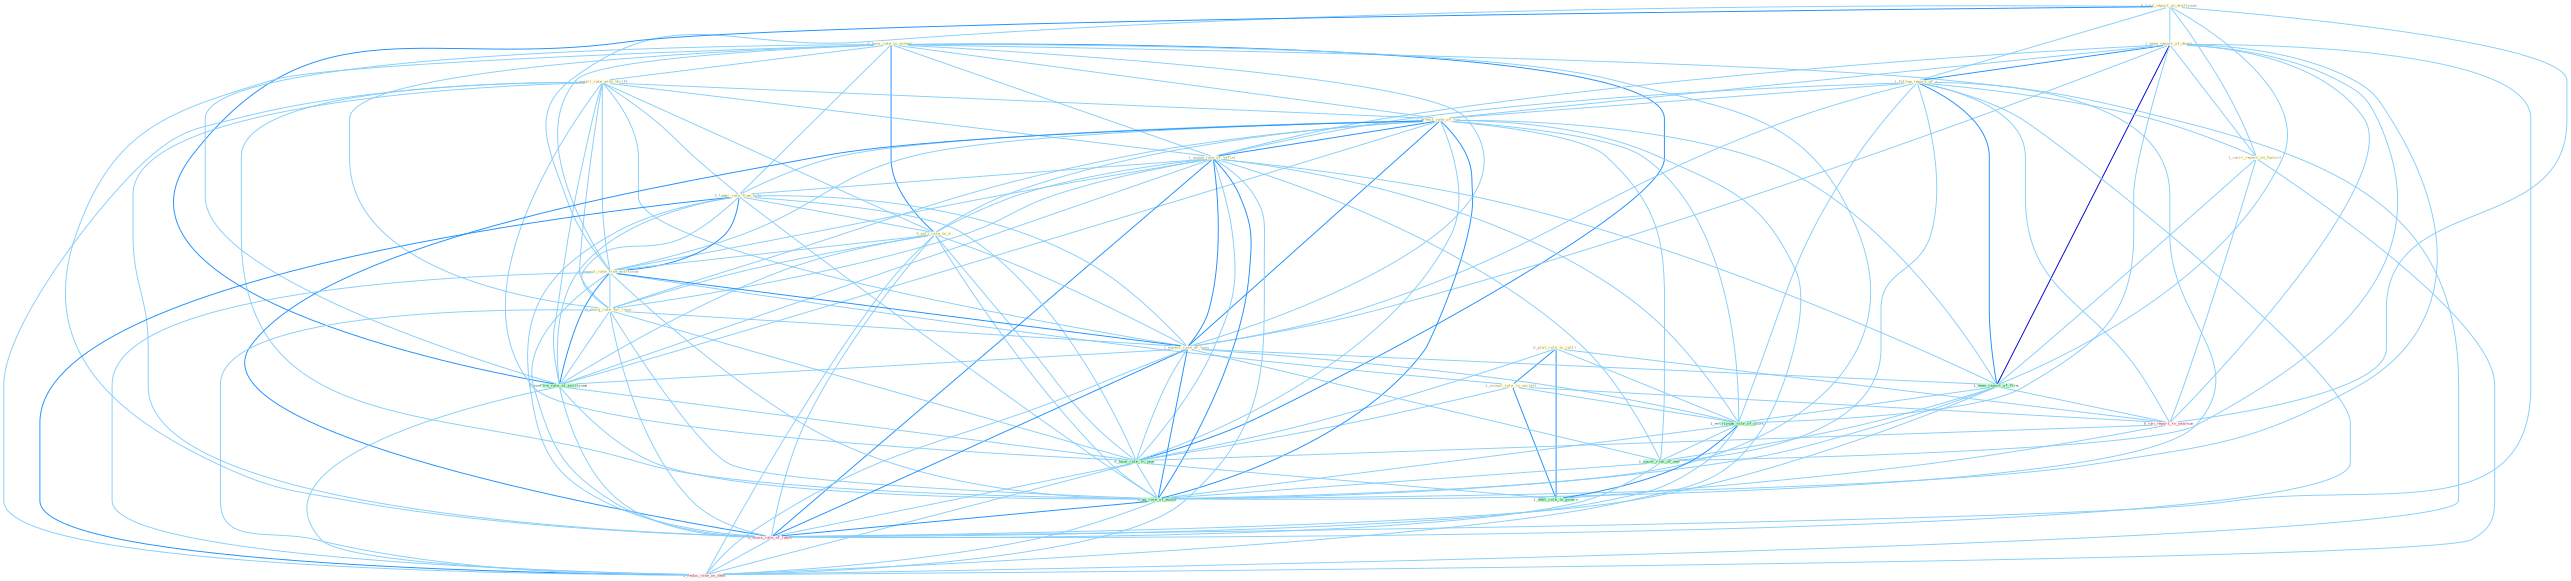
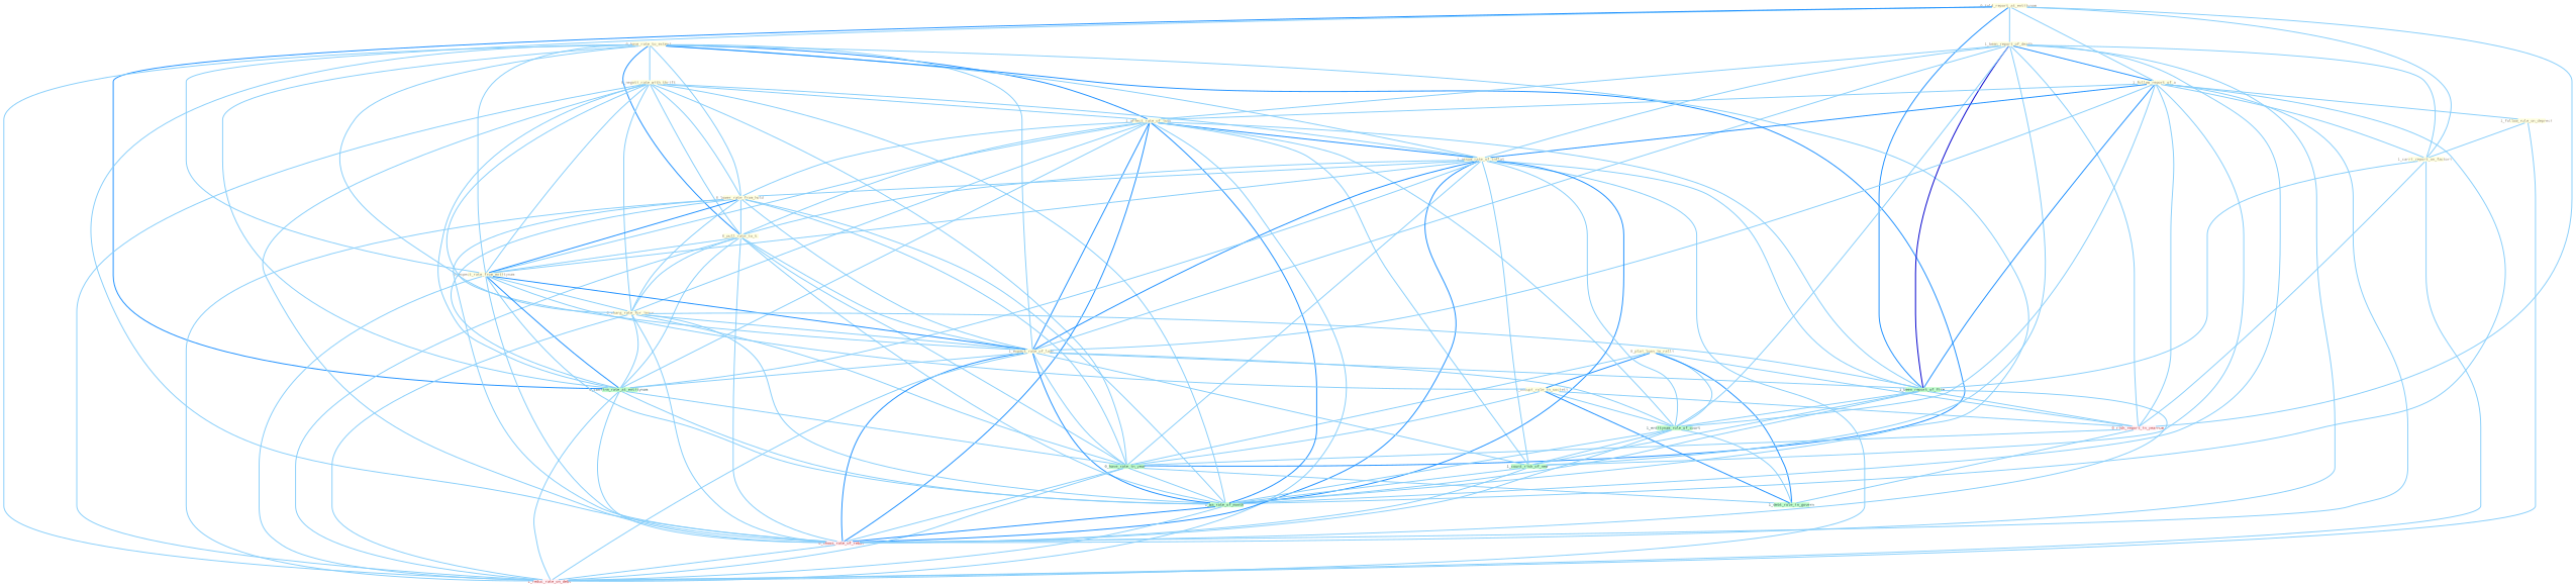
  graph {
    fontname="Source Code Pro"
    node [color="#ffffe0" fixedsize=true fontcolor="#8b7d6b" fontname="Source Code Pro" fontsize=4 shape=polygon style=filled]
    edge [color="#87cefa" fontname="Source Code Pro" w=1]
    "0_told_report_at_entitynam " [height=.06 width=.5]
    "0_have_rate_to_extent " [height=.06 width=.5]
-   "0_plai_role_in_ralli " [height=.06 width=.5]
+   "0_plai_role_in_ralli " [height=.06 width=.5 label="0_plai_loan_in_ralli"]
    "0_negoti_rate_with_thrift " [height=.06 width=.5]
    "1_occupi_role_in_societi " [height=.06 width=.5]
    "1_been_report_of_death " [height=.06 width=.5]
    "1_follow_report_of_a " [height=.06 width=.5]
    "1_affect_rate_of_issu " [height=.06 width=.5]
    "1_assum_rate_of_inflat " [height=.06 width=.5]
+   "1_follow_rule_on_depreci " [height=.06 width=.5]
    "0_lower_rate_from_hold " [height=.06 width=.5]
    "1_carri_report_on_factori " [height=.06 width=.5]
    "0_pull_rate_to_% " [height=.06 width=.5]
    "0_expect_rate_from_entitynam " [height=.06 width=.5]
    "0_charg_rate_for_insur " [height=.06 width=.5]
    "1_expect_rate_of_loan " [height=.06 width=.5]
-   "0_ran_report_in_yearnum " [color="#fff0f5" fontcolor="#b22222" height=.06 width=.5]
+   "0_ran_report_in_yearnum " [color="#fff0f5" fontcolor="#b22222" height=.06 width=.5 label="0_risk_report_in_yearnum"]
    "0_choos_rate_of_rebat " [color="#fff0f5" fontcolor="#b22222" height=.06 width=.5]
    "1_reduc_rate_on_debt " [color="#fff0f5" fontcolor="#b22222" height=.06 width=.5]
    "1_been_report_of_firm " [color="#BDFCC9" fontcolor="#2f4f4f" height=.06 width=.5]
    "0_confirm_rate_at_entitynam " [color="#BDFCC9" fontcolor="#2f4f4f" height=.06 width=.5]
    "0_have_rate_in_year " [color="#BDFCC9" fontcolor="#2f4f4f" height=.06 width=.5]
    "1_wa_rate_of_month " [color="#BDFCC9" fontcolor="#2f4f4f" height=.06 width=.5]
    "1_entitynam_role_of_court " [color="#BDFCC9" fontcolor="#2f4f4f" height=.06 width=.5]
    n25 [color="#BDFCC9" fontcolor="#2f4f4f" height=.06 label="1_debt_role_in_govern" width=.5]
    "1_count_risk_of_new " [color="#BDFCC9" fontcolor="#2f4f4f" height=.06 width=.5]
    subgraph sub_1 {
      "0_told_report_at_entitynam "
      "0_have_rate_to_extent "
      "0_plai_role_in_ralli "
      "0_negoti_rate_with_thrift "
      "1_occupi_role_in_societi "
      "1_been_report_of_death "
      "1_follow_report_of_a "
      "1_affect_rate_of_issu "
      "1_assum_rate_of_inflat "
+     "1_follow_rule_on_depreci "
      "0_lower_rate_from_hold "
      "1_carri_report_on_factori "
      "0_pull_rate_to_% "
      "0_expect_rate_from_entitynam "
      "0_charg_rate_for_insur "
      "1_expect_rate_of_loan "
    }
    subgraph sub_2 {
      "0_ran_report_in_yearnum "
      "0_choos_rate_of_rebat "
      "1_reduc_rate_on_debt "
    }
    "0_told_report_at_entitynam " -- "1_been_report_of_death "
    "0_told_report_at_entitynam " -- "1_follow_report_of_a "
    "0_told_report_at_entitynam " -- "1_carri_report_on_factori "
    "0_told_report_at_entitynam " -- "0_expect_rate_from_entitynam "
    "0_told_report_at_entitynam " -- "0_ran_report_in_yearnum "
-   "0_told_report_at_entitynam " -- "1_been_report_of_firm "
+   "0_told_report_at_entitynam " -- "1_been_report_of_firm " [color="#1e90ff"]
    "0_told_report_at_entitynam " -- "0_confirm_rate_at_entitynam " [color="#1e90ff" w=2]
    "0_have_rate_to_extent " -- "0_negoti_rate_with_thrift "
-   "0_have_rate_to_extent " -- "1_affect_rate_of_issu "
+   "0_have_rate_to_extent " -- "1_affect_rate_of_issu " [color="#1e90ff"]
    "0_have_rate_to_extent " -- "1_assum_rate_of_inflat "
    "0_have_rate_to_extent " -- "0_lower_rate_from_hold "
    "0_have_rate_to_extent " -- "0_pull_rate_to_% " [color="#1e90ff" w=2]
    "0_have_rate_to_extent " -- "0_expect_rate_from_entitynam "
    "0_have_rate_to_extent " -- "0_charg_rate_for_insur "
    "0_have_rate_to_extent " -- "1_expect_rate_of_loan "
    "0_have_rate_to_extent " -- "0_choos_rate_of_rebat "
    "0_have_rate_to_extent " -- "1_reduc_rate_on_debt "
    "0_have_rate_to_extent " -- "0_confirm_rate_at_entitynam "
    "0_have_rate_to_extent " -- "0_have_rate_in_year " [color="#1e90ff" w=2]
    "0_have_rate_to_extent " -- "1_wa_rate_of_month "
    "0_plai_role_in_ralli " -- "1_occupi_role_in_societi " [color="#1e90ff" w=2]
    "0_plai_role_in_ralli " -- "0_ran_report_in_yearnum "
    "0_plai_role_in_ralli " -- "0_have_rate_in_year "
    "0_plai_role_in_ralli " -- "1_entitynam_role_of_court "
    "0_plai_role_in_ralli " -- n25 [color="#1e90ff" w=2]
    "0_negoti_rate_with_thrift " -- "1_affect_rate_of_issu "
    "0_negoti_rate_with_thrift " -- "1_assum_rate_of_inflat "
    "0_negoti_rate_with_thrift " -- "0_lower_rate_from_hold "
    "0_negoti_rate_with_thrift " -- "0_pull_rate_to_% "
    "0_negoti_rate_with_thrift " -- "0_expect_rate_from_entitynam "
    "0_negoti_rate_with_thrift " -- "0_charg_rate_for_insur "
    "0_negoti_rate_with_thrift " -- "1_expect_rate_of_loan "
    "0_negoti_rate_with_thrift " -- "0_choos_rate_of_rebat "
    "0_negoti_rate_with_thrift " -- "1_reduc_rate_on_debt "
    "0_negoti_rate_with_thrift " -- "0_confirm_rate_at_entitynam "
    "0_negoti_rate_with_thrift " -- "0_have_rate_in_year "
    "0_negoti_rate_with_thrift " -- "1_wa_rate_of_month "
    "1_occupi_role_in_societi " -- "0_ran_report_in_yearnum "
    "1_occupi_role_in_societi " -- "0_have_rate_in_year "
    "1_occupi_role_in_societi " -- "1_entitynam_role_of_court "
    "1_occupi_role_in_societi " -- n25 [color="#1e90ff" w=2]
    "1_been_report_of_death " -- "1_follow_report_of_a " [color="#1e90ff" w=2]
    "1_been_report_of_death " -- "1_affect_rate_of_issu "
    "1_been_report_of_death " -- "1_assum_rate_of_inflat "
    "1_been_report_of_death " -- "1_carri_report_on_factori "
    "1_been_report_of_death " -- "1_expect_rate_of_loan "
    "1_been_report_of_death " -- "0_ran_report_in_yearnum "
    "1_been_report_of_death " -- "0_choos_rate_of_rebat "
    "1_been_report_of_death " -- "1_been_report_of_firm " [color="#0000cd" w=3]
    "1_been_report_of_death " -- "1_wa_rate_of_month "
    "1_been_report_of_death " -- "1_entitynam_role_of_court "
    "1_been_report_of_death " -- "1_count_risk_of_new "
    "1_follow_report_of_a " -- "1_affect_rate_of_issu "
-   "1_follow_report_of_a " -- "1_assum_rate_of_inflat "
+   "1_follow_report_of_a " -- "1_assum_rate_of_inflat " [color="#1e90ff"]
+   "1_follow_report_of_a " -- "1_follow_rule_on_depreci "
    "1_follow_report_of_a " -- "1_carri_report_on_factori "
    "1_follow_report_of_a " -- "1_expect_rate_of_loan "
    "1_follow_report_of_a " -- "0_ran_report_in_yearnum "
    "1_follow_report_of_a " -- "0_choos_rate_of_rebat "
    "1_follow_report_of_a " -- "1_been_report_of_firm " [color="#1e90ff" w=2]
    "1_follow_report_of_a " -- "1_wa_rate_of_month "
    "1_follow_report_of_a " -- "1_entitynam_role_of_court "
    "1_follow_report_of_a " -- "1_count_risk_of_new "
    "1_affect_rate_of_issu " -- "1_assum_rate_of_inflat " [color="#1e90ff" w=2]
    "1_affect_rate_of_issu " -- "0_lower_rate_from_hold "
    "1_affect_rate_of_issu " -- "0_pull_rate_to_% "
    "1_affect_rate_of_issu " -- "0_expect_rate_from_entitynam "
    "1_affect_rate_of_issu " -- "0_charg_rate_for_insur "
    "1_affect_rate_of_issu " -- "1_expect_rate_of_loan " [color="#1e90ff" w=2]
    "1_affect_rate_of_issu " -- "0_choos_rate_of_rebat " [color="#1e90ff" w=2]
    "1_affect_rate_of_issu " -- "1_reduc_rate_on_debt "
    "1_affect_rate_of_issu " -- "1_been_report_of_firm "
    "1_affect_rate_of_issu " -- "0_confirm_rate_at_entitynam "
-   "1_affect_rate_of_issu " -- "0_have_rate_in_year "
    "1_affect_rate_of_issu " -- "1_wa_rate_of_month " [color="#1e90ff" w=2]
    "1_affect_rate_of_issu " -- "1_entitynam_role_of_court "
    "1_affect_rate_of_issu " -- "1_count_risk_of_new "
    "1_assum_rate_of_inflat " -- "0_lower_rate_from_hold "
    "1_assum_rate_of_inflat " -- "0_pull_rate_to_% "
    "1_assum_rate_of_inflat " -- "0_expect_rate_from_entitynam "
-   "1_assum_rate_of_inflat " -- "0_charg_rate_for_insur "
+   "1_been_report_of_firm " -- "0_charg_rate_for_insur "
    "1_assum_rate_of_inflat " -- "1_expect_rate_of_loan " [color="#1e90ff" w=2]
    "1_assum_rate_of_inflat " -- "0_choos_rate_of_rebat " [color="#1e90ff" w=2]
    "1_assum_rate_of_inflat " -- "1_reduc_rate_on_debt "
    "1_assum_rate_of_inflat " -- "1_been_report_of_firm "
    "1_assum_rate_of_inflat " -- "0_confirm_rate_at_entitynam "
    "1_assum_rate_of_inflat " -- "0_have_rate_in_year "
    "1_assum_rate_of_inflat " -- "1_wa_rate_of_month " [color="#1e90ff" w=2]
    "1_assum_rate_of_inflat " -- "1_entitynam_role_of_court "
    "1_assum_rate_of_inflat " -- "1_count_risk_of_new "
+   "1_follow_rule_on_depreci " -- "1_carri_report_on_factori "
+   "1_follow_rule_on_depreci " -- "1_reduc_rate_on_debt "
    "0_lower_rate_from_hold " -- "0_pull_rate_to_% "
    "0_lower_rate_from_hold " -- "0_expect_rate_from_entitynam " [color="#1e90ff" w=2]
    "0_lower_rate_from_hold " -- "0_charg_rate_for_insur "
    "0_lower_rate_from_hold " -- "1_expect_rate_of_loan "
    "0_lower_rate_from_hold " -- "0_choos_rate_of_rebat "
-   "0_lower_rate_from_hold " -- "1_reduc_rate_on_debt " [color="#1e90ff"]
+   "0_lower_rate_from_hold " -- "1_reduc_rate_on_debt "
    "0_lower_rate_from_hold " -- "0_confirm_rate_at_entitynam "
    "0_lower_rate_from_hold " -- "0_have_rate_in_year "
    "0_lower_rate_from_hold " -- "1_wa_rate_of_month "
    "1_carri_report_on_factori " -- "0_ran_report_in_yearnum "
    "1_carri_report_on_factori " -- "1_reduc_rate_on_debt "
    "1_carri_report_on_factori " -- "1_been_report_of_firm "
    "0_pull_rate_to_% " -- "0_expect_rate_from_entitynam "
    "0_pull_rate_to_% " -- "0_charg_rate_for_insur "
    "0_pull_rate_to_% " -- "1_expect_rate_of_loan "
    "0_pull_rate_to_% " -- "0_choos_rate_of_rebat "
    "0_pull_rate_to_% " -- "1_reduc_rate_on_debt "
    "0_pull_rate_to_% " -- "0_confirm_rate_at_entitynam "
    "0_pull_rate_to_% " -- "0_have_rate_in_year "
    "0_pull_rate_to_% " -- "1_wa_rate_of_month "
    "0_expect_rate_from_entitynam " -- "1_occupi_role_in_societi "
    "0_expect_rate_from_entitynam " -- "0_charg_rate_for_insur "
    "0_expect_rate_from_entitynam " -- "1_expect_rate_of_loan " [color="#1e90ff" w=2]
    "0_expect_rate_from_entitynam " -- "0_choos_rate_of_rebat "
    "0_expect_rate_from_entitynam " -- "1_reduc_rate_on_debt "
    "0_expect_rate_from_entitynam " -- "0_confirm_rate_at_entitynam " [color="#1e90ff" w=2]
    "0_expect_rate_from_entitynam " -- "1_wa_rate_of_month "
    "0_charg_rate_for_insur " -- "1_expect_rate_of_loan "
    "0_charg_rate_for_insur " -- "0_choos_rate_of_rebat "
    "0_charg_rate_for_insur " -- "1_reduc_rate_on_debt "
    "0_charg_rate_for_insur " -- "0_confirm_rate_at_entitynam "
    "0_charg_rate_for_insur " -- "0_have_rate_in_year "
    "0_charg_rate_for_insur " -- "1_wa_rate_of_month "
    "1_expect_rate_of_loan " -- "0_choos_rate_of_rebat " [color="#1e90ff" w=2]
    "1_expect_rate_of_loan " -- "1_reduc_rate_on_debt "
    "1_expect_rate_of_loan " -- "1_been_report_of_firm "
    "1_expect_rate_of_loan " -- "0_confirm_rate_at_entitynam "
    "1_expect_rate_of_loan " -- "0_have_rate_in_year "
    "1_expect_rate_of_loan " -- "1_wa_rate_of_month " [color="#1e90ff" w=2]
    "1_expect_rate_of_loan " -- "1_entitynam_role_of_court "
    "1_expect_rate_of_loan " -- "1_count_risk_of_new "
    "0_ran_report_in_yearnum " -- "0_have_rate_in_year "
    "0_ran_report_in_yearnum " -- n25
    "0_choos_rate_of_rebat " -- "1_reduc_rate_on_debt "
    "1_been_report_of_firm " -- "0_ran_report_in_yearnum "
    "1_been_report_of_firm " -- "0_choos_rate_of_rebat "
    "1_been_report_of_firm " -- "1_wa_rate_of_month "
    "1_been_report_of_firm " -- "1_entitynam_role_of_court "
    "1_been_report_of_firm " -- "1_count_risk_of_new "
    "0_confirm_rate_at_entitynam " -- "0_choos_rate_of_rebat "
    "0_confirm_rate_at_entitynam " -- "1_reduc_rate_on_debt "
    "0_confirm_rate_at_entitynam " -- "0_have_rate_in_year "
    "0_confirm_rate_at_entitynam " -- "1_wa_rate_of_month "
    "0_have_rate_in_year " -- "0_choos_rate_of_rebat "
    "0_have_rate_in_year " -- "1_reduc_rate_on_debt "
    "0_have_rate_in_year " -- "1_wa_rate_of_month "
    "0_have_rate_in_year " -- n25
    "1_wa_rate_of_month " -- "0_choos_rate_of_rebat " [color="#1e90ff" w=2]
    "1_wa_rate_of_month " -- "1_reduc_rate_on_debt "
    "1_entitynam_role_of_court " -- "0_choos_rate_of_rebat "
    "1_entitynam_role_of_court " -- "1_wa_rate_of_month "
-   "1_entitynam_role_of_court " -- n25 [color="#1e90ff"]
+   "1_entitynam_role_of_court " -- n25
    "1_entitynam_role_of_court " -- "1_count_risk_of_new "
    "1_count_risk_of_new " -- "0_choos_rate_of_rebat "
    "1_count_risk_of_new " -- "1_wa_rate_of_month "
  }
